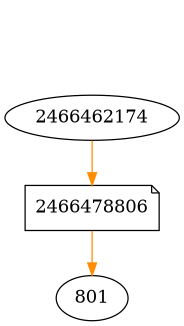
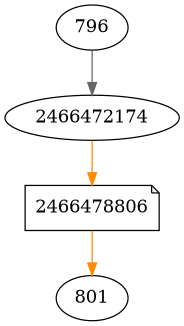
  strict digraph {
    node [shape=ellipse]
    edge [color=darkorange]
    2466478806 [shape=note]
-   2466462174
+   2466462174 [label=2466472174]
+   796
    801
    2466478806 -> 801
    2466462174 -> 2466478806
+   796 -> 2466462174 [color=gray40]
  }
